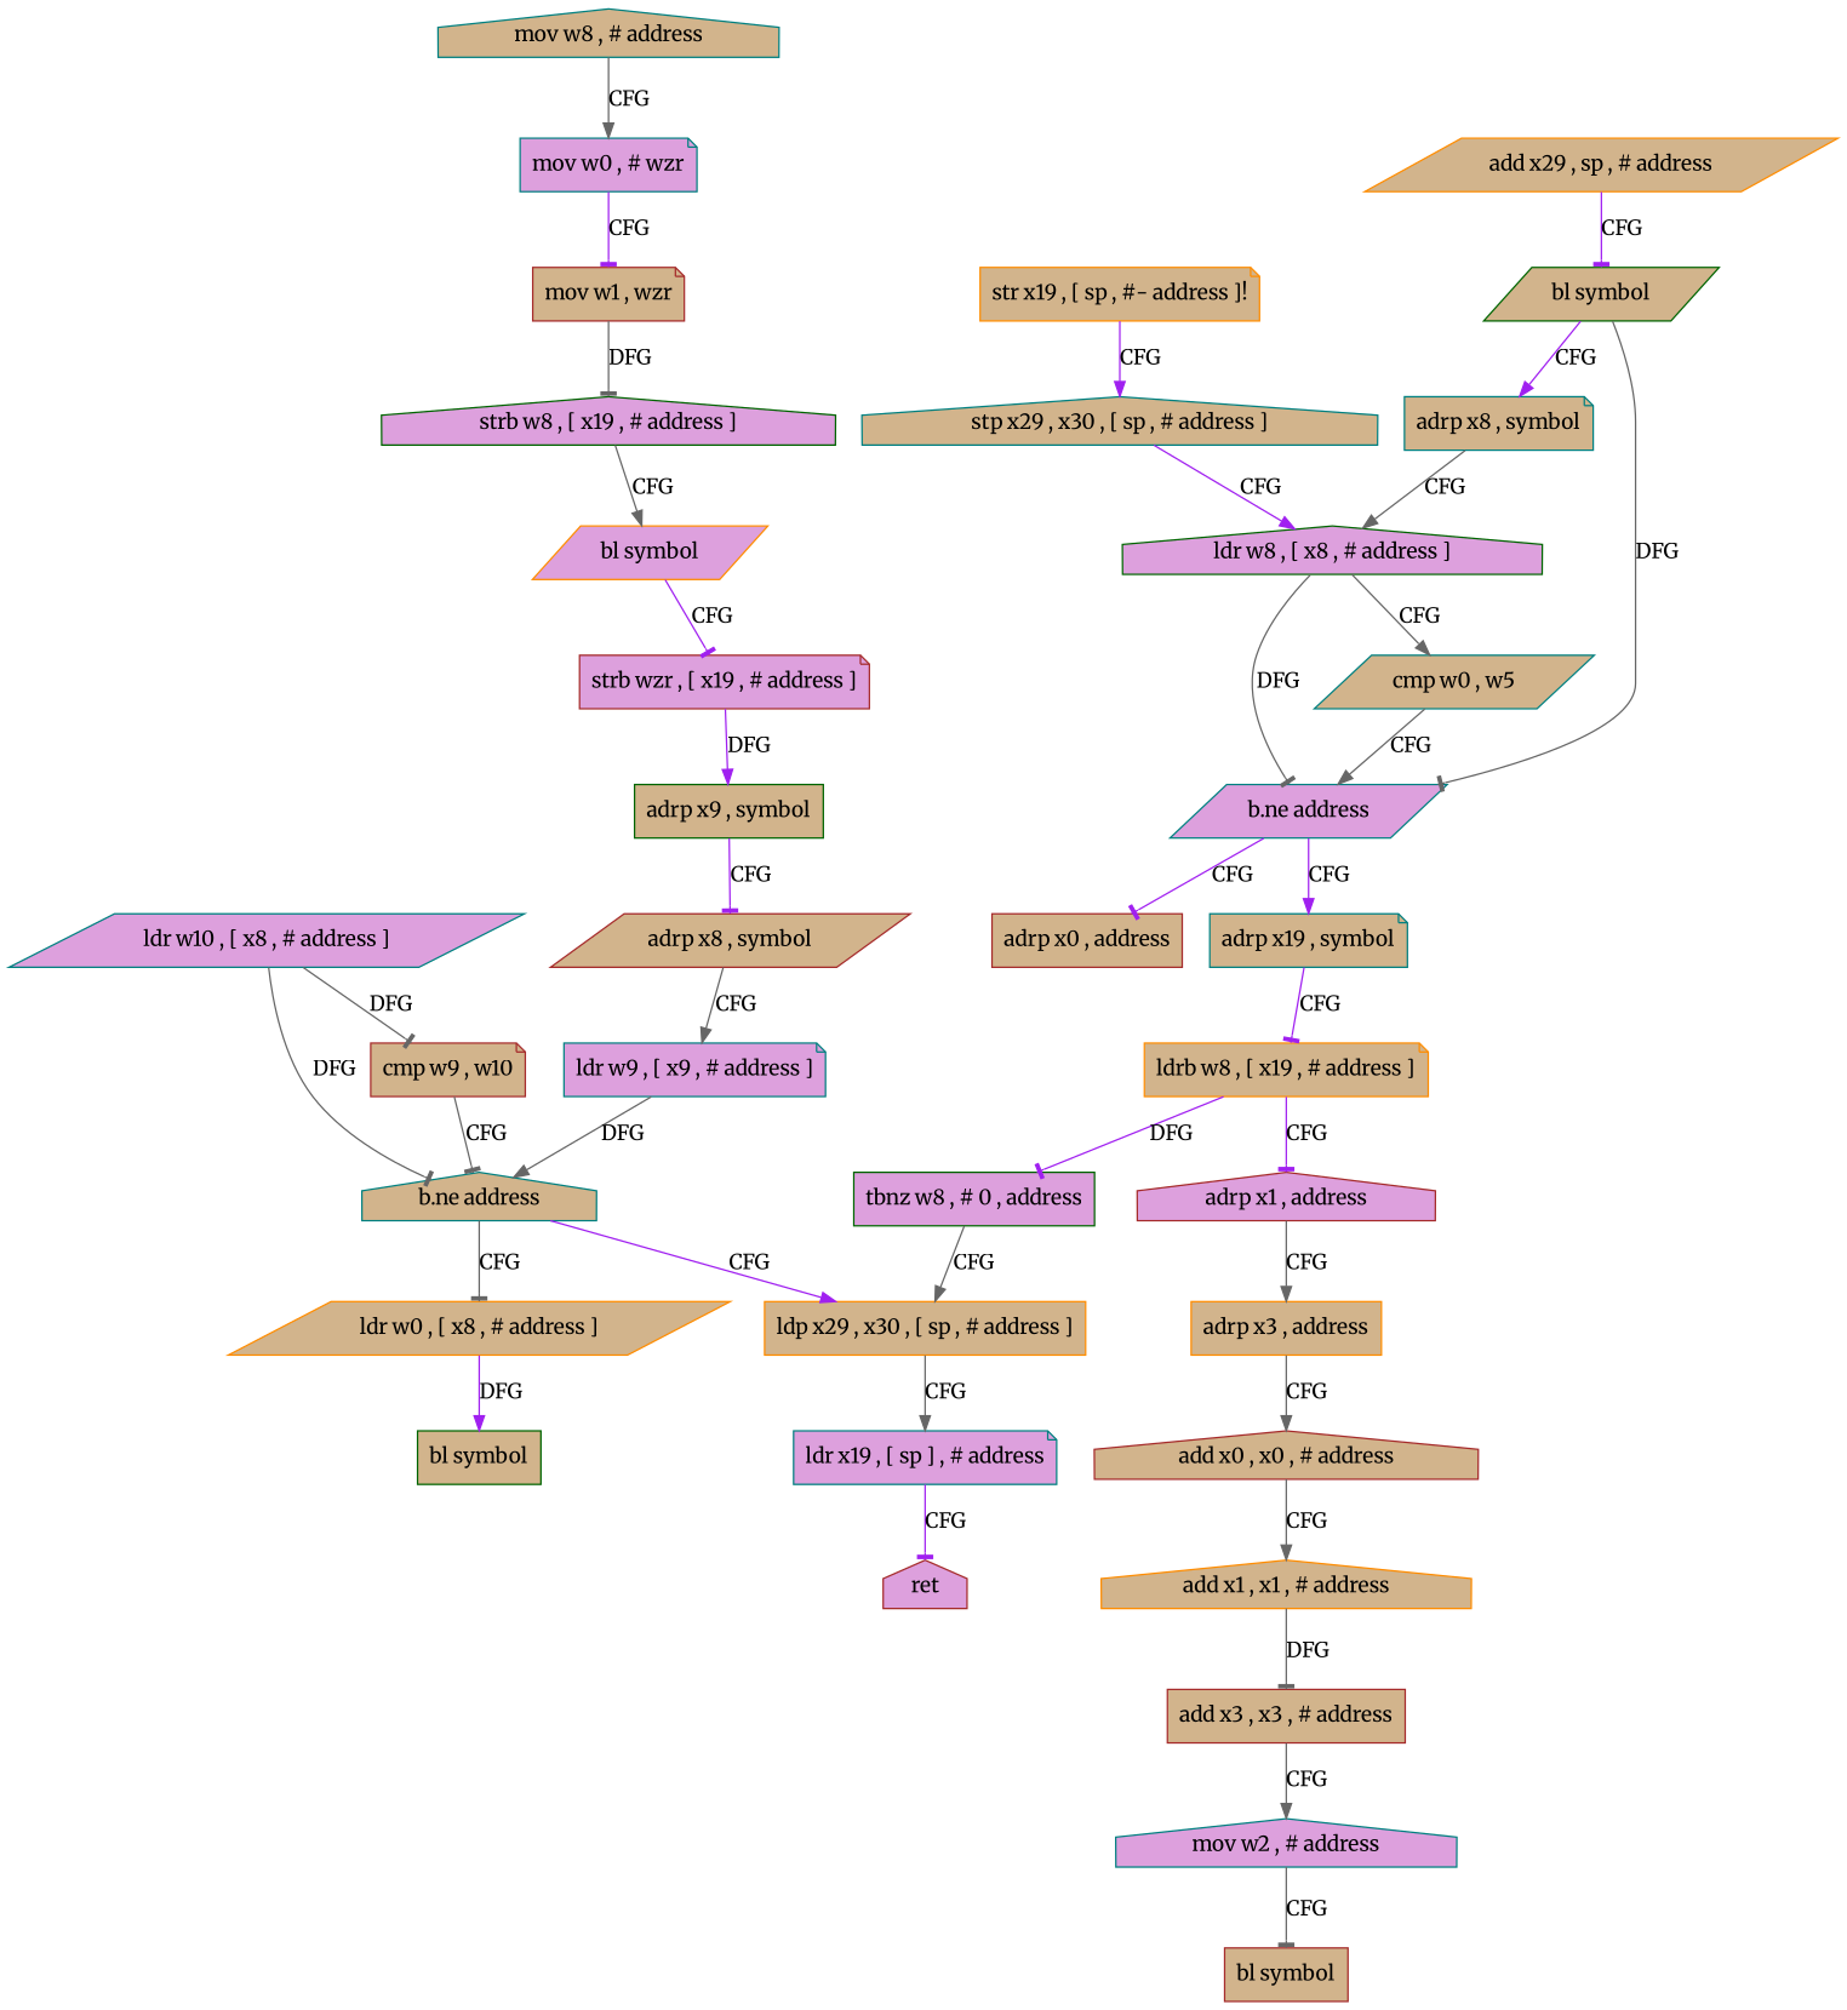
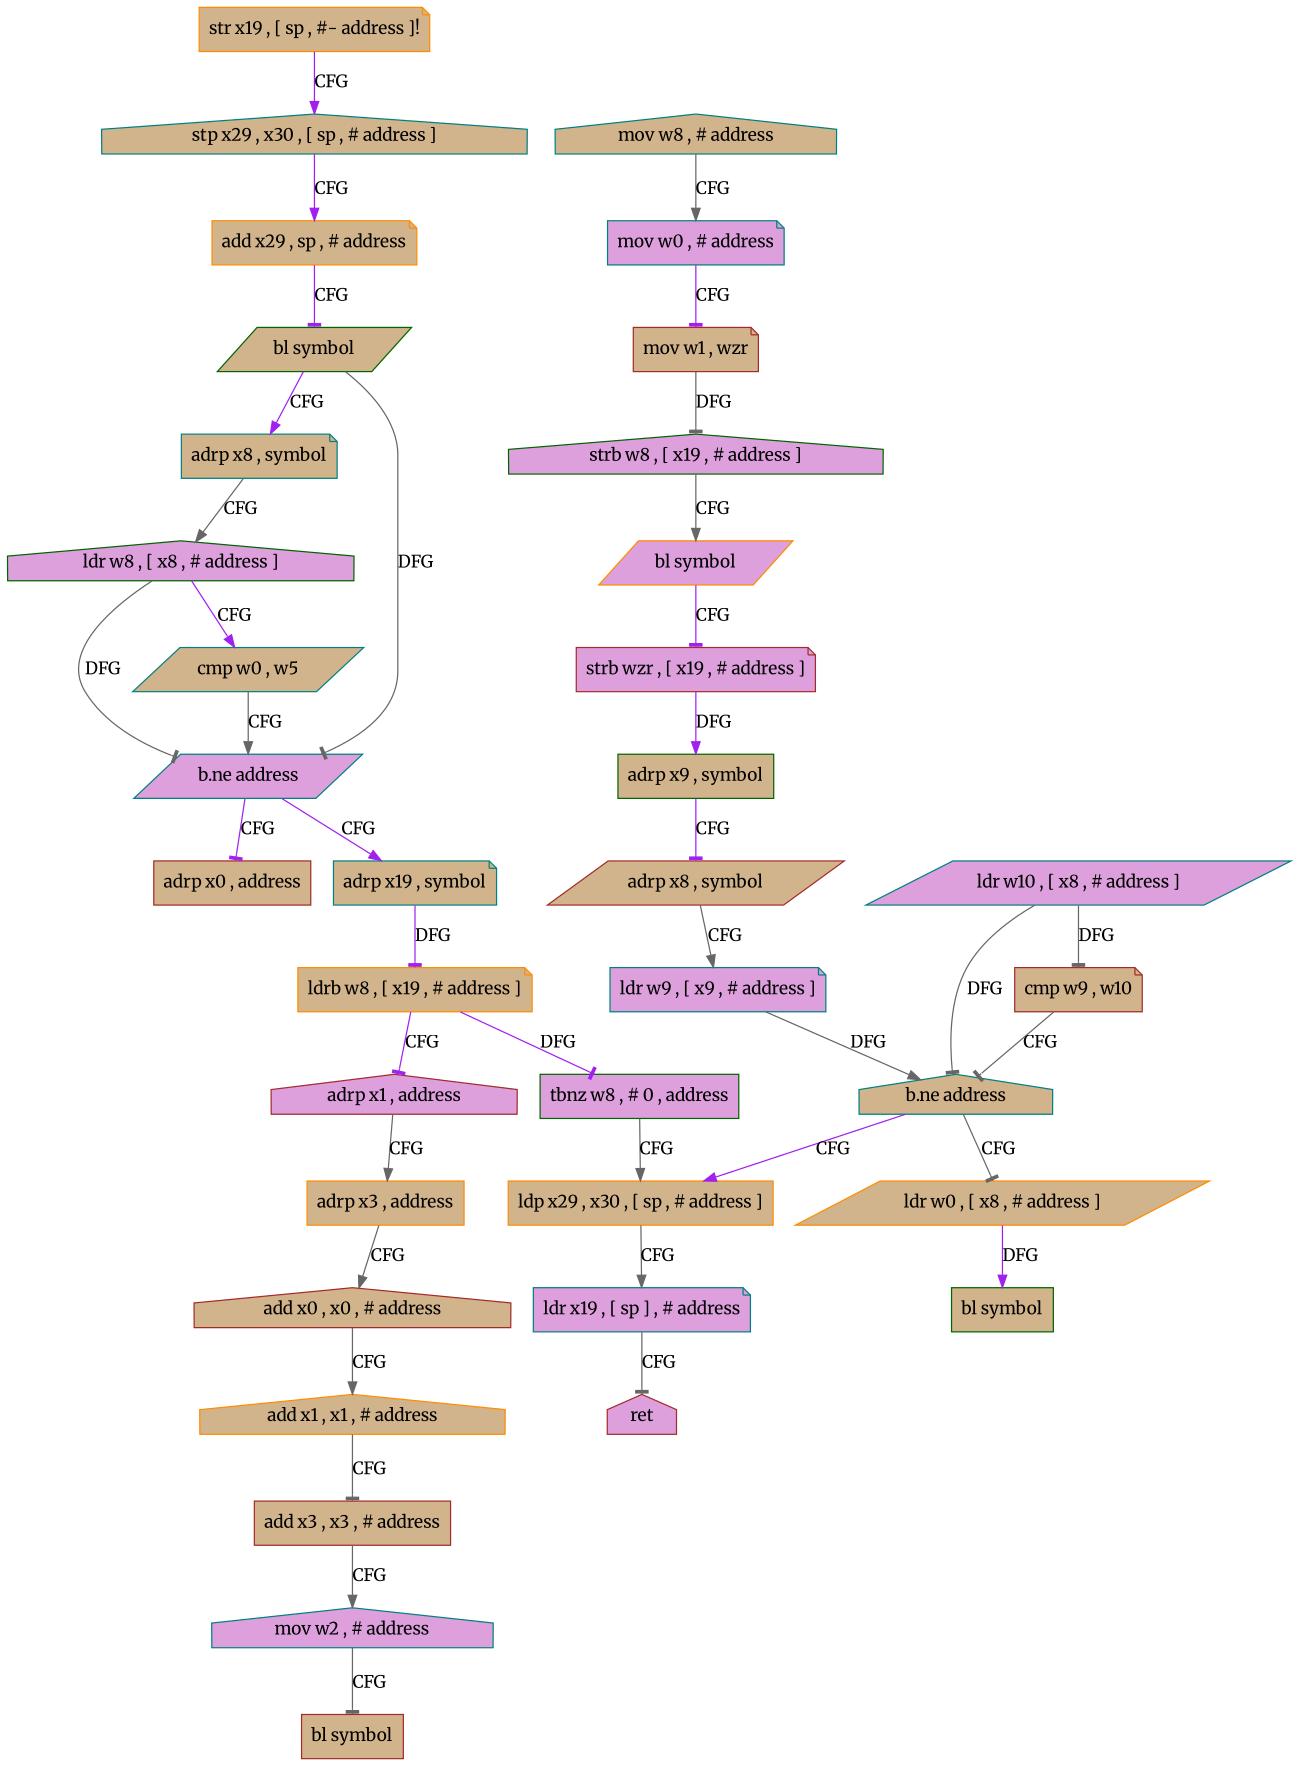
  digraph {
    fontname=Merriweather
    node [color=teal fillcolor=tan fontname=Merriweather shape=note style=filled]
    edge [arrowhead=normal color=gray40 fontname=Merriweather]
    n1 [color=darkorange label="str x19 , [ sp , #- address ]!"]
    n2 [label="stp x29 , x30 , [ sp , # address ]" shape=house]
-   n3 [color=darkorange label="add x29 , sp , # address" shape=parallelogram]
+   n3 [color=darkorange label="add x29 , sp , # address"]
    n4 [color=darkgreen label="bl symbol" shape=parallelogram]
    n5 [label="adrp x8 , symbol"]
    n6 [fillcolor=plum label="b.ne address" shape=parallelogram]
    n7 [color=darkgreen fillcolor=plum label="ldr w8 , [ x8 , # address ]" shape=house]
    n8 [color=brown label="adrp x0 , address" shape=box]
    n9 [label="adrp x19 , symbol"]
    n10 [label="cmp w0 , w5" shape=parallelogram]
    n11 [color=darkorange label="ldrb w8 , [ x19 , # address ]"]
    n12 [color=brown fillcolor=plum label="adrp x1 , address" shape=house]
    n13 [color=darkorange label="adrp x3 , address" shape=box]
    n14 [color=darkgreen fillcolor=plum label="tbnz w8 , # 0 , address" shape=box]
    n15 [color=brown label="add x0 , x0 , # address" shape=house]
    n16 [color=darkorange label="add x1 , x1 , # address" shape=house]
    n17 [color=brown label="add x3 , x3 , # address" shape=box]
    n18 [fillcolor=plum label="mov w2 , # address" shape=house]
    n19 [color=brown label="bl symbol" shape=box]
    n20 [color=darkorange label="ldp x29 , x30 , [ sp , # address ]" shape=box]
    n21 [fillcolor=plum label="ldr x19 , [ sp ] , # address"]
    n22 [label="mov w8 , # address" shape=house]
-   n23 [fillcolor=plum label="mov w0 , # wzr"]
+   n23 [fillcolor=plum label="mov w0 , # address"]
    n24 [color=brown fillcolor=plum label=ret shape=house]
    n25 [color=brown label="mov w1 , wzr"]
    n26 [color=darkgreen fillcolor=plum label="strb w8 , [ x19 , # address ]" shape=house]
    n27 [color=darkorange fillcolor=plum label="bl symbol" shape=parallelogram]
    n28 [color=brown fillcolor=plum label="strb wzr , [ x19 , # address ]"]
    n29 [color=darkgreen label="adrp x9 , symbol" shape=box]
    n30 [color=brown label="adrp x8 , symbol" shape=parallelogram]
    n31 [fillcolor=plum label="ldr w9 , [ x9 , # address ]"]
    n32 [label="b.ne address" shape=house]
    n33 [fillcolor=plum label="ldr w10 , [ x8 , # address ]" shape=parallelogram]
    n34 [color=brown label="cmp w9 , w10"]
    n35 [color=darkorange label="ldr w0 , [ x8 , # address ]" shape=parallelogram]
    n36 [color=darkgreen label="bl symbol" shape=box]
    n1 -> n2 [color=purple label=CFG]
-   n2 -> n7 [color=purple label=CFG]
+   n2 -> n3 [color=purple label=CFG]
    n3 -> n4 [arrowhead=tee color=purple label=CFG]
    n4 -> n5 [color=purple label=CFG]
    n4 -> n6 [arrowhead=tee label=DFG]
    n5 -> n7 [label=CFG]
    n6 -> n8 [arrowhead=tee color=purple label=CFG]
    n6 -> n9 [color=purple label=CFG]
    n7 -> n6 [arrowhead=tee label=DFG]
-   n7 -> n10 [label=CFG]
-   n9 -> n11 [arrowhead=tee color=purple label=CFG]
+   n7 -> n10 [color=purple label=CFG]
+   n9 -> n11 [arrowhead=tee color=purple label=DFG]
    n10 -> n6 [label=CFG]
    n11 -> n12 [arrowhead=tee color=purple label=CFG]
    n11 -> n14 [arrowhead=tee color=purple label=DFG]
    n12 -> n13 [label=CFG]
    n13 -> n15 [label=CFG]
    n14 -> n20 [label=CFG]
    n15 -> n16 [label=CFG]
-   n16 -> n17 [arrowhead=tee label=DFG]
+   n16 -> n17 [arrowhead=tee label=CFG]
    n17 -> n18 [label=CFG]
    n18 -> n19 [arrowhead=tee label=CFG]
    n20 -> n21 [label=CFG]
-   n21 -> n24 [arrowhead=tee color=purple label=CFG]
+   n21 -> n24 [arrowhead=tee label=CFG]
    n22 -> n23 [label=CFG]
    n23 -> n25 [arrowhead=tee color=purple label=CFG]
    n25 -> n26 [arrowhead=tee label=DFG]
    n26 -> n27 [label=CFG]
    n27 -> n28 [arrowhead=tee color=purple label=CFG]
    n28 -> n29 [color=purple label=DFG]
    n29 -> n30 [arrowhead=tee color=purple label=CFG]
    n30 -> n31 [label=CFG]
    n31 -> n32 [label=DFG]
    n32 -> n20 [color=purple label=CFG]
    n32 -> n35 [arrowhead=tee label=CFG]
    n33 -> n32 [arrowhead=tee label=DFG]
    n33 -> n34 [arrowhead=tee label=DFG]
    n34 -> n32 [arrowhead=tee label=CFG]
    n35 -> n36 [color=purple label=DFG]
  }
